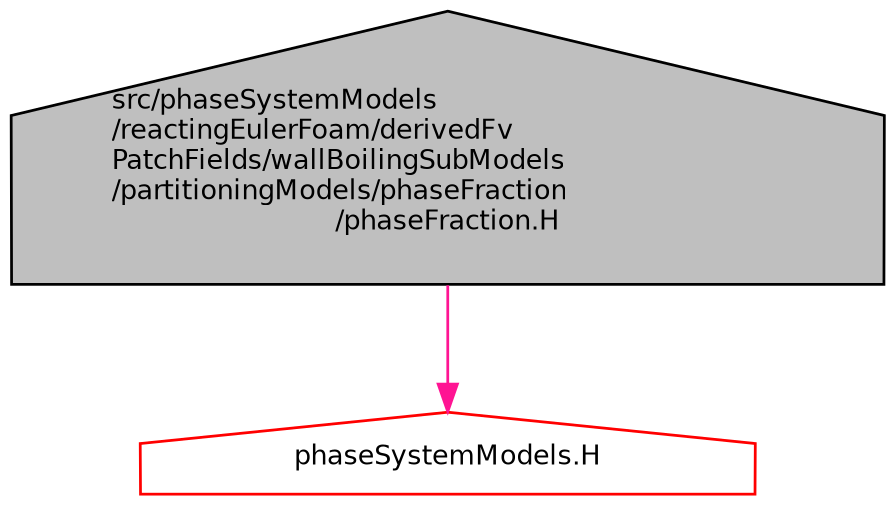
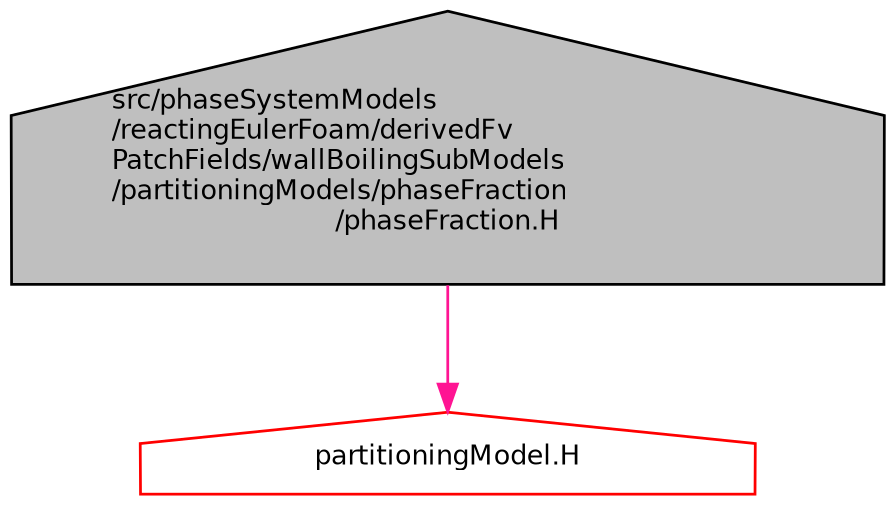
  digraph {
    node [fontname=Helvetica fontsize=10 shape=house]
    n1 [color=black fillcolor=grey75 fontcolor=black height=0.2 label="src/phaseSystemModels\l/reactingEulerFoam/derivedFv\lPatchFields/wallBoilingSubModels\l/partitioningModels/phaseFraction\l/phaseFraction.H" style=filled width=0.4]
-   n2 [color=red height=0.2 label="phaseSystemModels.H" width=0.4]
+   n2 [color=red height=0.2 label="partitioningModel.H" width=0.4]
    n1 -> n2 [color=deeppink fontname=Helvetica fontsize=10 labelfontname=Helvetica labelfontsize=10 style=solid]
  }
